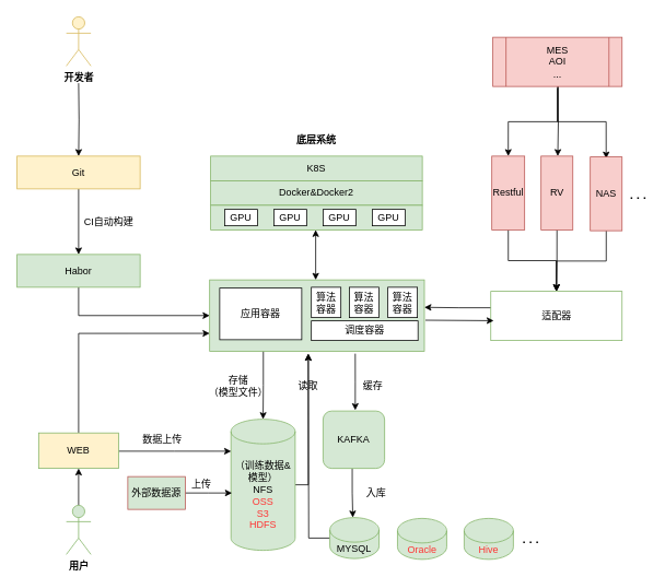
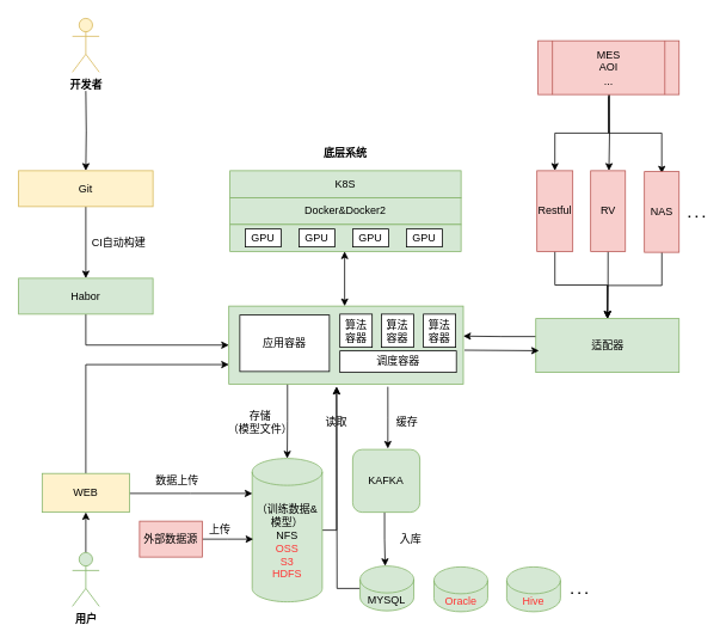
  <mxCell id="0" />
  <mxCell id="1" parent="0" />
  <mxCell id="2" value="K8S" style="rounded=0;whiteSpace=wrap;html=1;fillColor=#d5e8d4;strokeColor=#82b366;" parent="1" vertex="1"><mxGeometry x="256" y="190" width="258" height="30" as="geometry" /></mxCell>
  <mxCell id="3" value="Docker&amp;amp;Docker2" style="rounded=0;whiteSpace=wrap;html=1;fillColor=#d5e8d4;strokeColor=#82b366;" parent="1" vertex="1"><mxGeometry x="256" y="220" width="258" height="30" as="geometry" /></mxCell>
  <mxCell id="4" style="edgeStyle=orthogonalEdgeStyle;rounded=0;orthogonalLoop=1;jettySize=auto;html=1;" parent="1" edge="1"><mxGeometry relative="1" as="geometry"><mxPoint x="432.25" y="431" as="sourcePoint" /><mxPoint x="432.25" y="500" as="targetPoint" /><Array as="points"><mxPoint x="432.25" y="431" /><mxPoint x="432.25" y="466" /><mxPoint x="432.25" y="466" /></Array></mxGeometry></mxCell>
  <mxCell id="5" style="edgeStyle=orthogonalEdgeStyle;rounded=0;orthogonalLoop=1;jettySize=auto;html=1;entryX=0.5;entryY=0;entryDx=0;entryDy=0;entryPerimeter=0;exitX=0.25;exitY=1;exitDx=0;exitDy=0;" parent="1" source="6" target="10" edge="1"><mxGeometry relative="1" as="geometry" /></mxCell>
  <mxCell id="6" value="" style="rounded=0;whiteSpace=wrap;html=1;fillColor=#d5e8d4;strokeColor=#82b366;" parent="1" vertex="1"><mxGeometry x="254.75" y="341" width="261.75" height="87" as="geometry" /></mxCell>
  <mxCell id="7" value="算法容器" style="rounded=0;whiteSpace=wrap;html=1;" parent="1" vertex="1"><mxGeometry x="378.75" y="350" width="36" height="37" as="geometry" /></mxCell>
  <mxCell id="8" value="调度容器" style="rounded=0;whiteSpace=wrap;html=1;" parent="1" vertex="1"><mxGeometry x="378.75" y="391" width="130" height="24" as="geometry" /></mxCell>
  <mxCell id="9" style="edgeStyle=orthogonalEdgeStyle;rounded=0;orthogonalLoop=1;jettySize=auto;html=1;" parent="1" source="10" edge="1"><mxGeometry relative="1" as="geometry"><mxPoint x="375" y="431" as="targetPoint" /><Array as="points"><mxPoint x="375" y="591" /></Array></mxGeometry></mxCell>
  <mxCell id="10" value="（训练数据&amp;amp;模型）&lt;br&gt;NFS&lt;br&gt;&lt;font color=&quot;#ff3333&quot;&gt;OSS&lt;br&gt;S3&lt;br&gt;HDFS&lt;br&gt;&lt;/font&gt;" style="shape=cylinder3;whiteSpace=wrap;html=1;boundedLbl=1;backgroundOutline=1;size=15;fillColor=#d5e8d4;strokeColor=#82b366;" parent="1" vertex="1"><mxGeometry x="280.75" y="511" width="78.25" height="160" as="geometry" /></mxCell>
  <mxCell id="11" style="edgeStyle=orthogonalEdgeStyle;rounded=0;orthogonalLoop=1;jettySize=auto;html=1;" parent="1" source="12" edge="1"><mxGeometry relative="1" as="geometry"><mxPoint x="375" y="431" as="targetPoint" /></mxGeometry></mxCell>
  <mxCell id="12" value="MYSQL" style="shape=cylinder3;whiteSpace=wrap;html=1;boundedLbl=1;backgroundOutline=1;size=15;fillColor=#d5e8d4;strokeColor=#82b366;" parent="1" vertex="1"><mxGeometry x="401.25" y="631" width="60" height="50" as="geometry" /></mxCell>
  <mxCell id="13" style="edgeStyle=orthogonalEdgeStyle;rounded=0;orthogonalLoop=1;jettySize=auto;html=1;entryX=0.5;entryY=1;entryDx=0;entryDy=0;" parent="1" source="14" target="43" edge="1"><mxGeometry relative="1" as="geometry" /></mxCell>
  <mxCell id="14" value="&lt;b&gt;用户&lt;/b&gt;" style="shape=umlActor;verticalLabelPosition=bottom;verticalAlign=top;html=1;outlineConnect=0;fillColor=#d5e8d4;strokeColor=#82b366;" parent="1" vertex="1"><mxGeometry x="80" y="616" width="30" height="60" as="geometry" /></mxCell>
  <mxCell id="15" style="edgeStyle=orthogonalEdgeStyle;rounded=0;orthogonalLoop=1;jettySize=auto;html=1;entryX=0.5;entryY=0;entryDx=0;entryDy=0;entryPerimeter=0;" parent="1" edge="1"><mxGeometry relative="1" as="geometry"><mxPoint x="428.571" y="571" as="sourcePoint" /><mxPoint x="429.25" y="631" as="targetPoint" /><Array as="points"><mxPoint x="429" y="601" /><mxPoint x="429" y="601" /></Array></mxGeometry></mxCell>
  <mxCell id="16" value="KAFKA" style="rounded=1;whiteSpace=wrap;html=1;fillColor=#d5e8d4;strokeColor=#82b366;" parent="1" vertex="1"><mxGeometry x="393" y="501" width="75" height="70" as="geometry" /></mxCell>
  <mxCell id="17" value="应用容器" style="rounded=0;whiteSpace=wrap;html=1;" parent="1" vertex="1"><mxGeometry x="267" y="351" width="100" height="63" as="geometry" /></mxCell>
  <mxCell id="18" style="edgeStyle=orthogonalEdgeStyle;rounded=0;orthogonalLoop=1;jettySize=auto;html=1;exitX=0.5;exitY=1;exitDx=0;exitDy=0;entryX=0.5;entryY=0;entryDx=0;entryDy=0;" parent="1" source="21" target="40" edge="1"><mxGeometry relative="1" as="geometry"><Array as="points"><mxPoint x="679" y="148" /><mxPoint x="619" y="148" /></Array></mxGeometry></mxCell>
  <mxCell id="19" style="edgeStyle=orthogonalEdgeStyle;rounded=0;orthogonalLoop=1;jettySize=auto;html=1;entryX=0.5;entryY=0;entryDx=0;entryDy=0;" parent="1" edge="1"><mxGeometry relative="1" as="geometry"><mxPoint x="679.76" y="105" as="sourcePoint" /><mxPoint x="679.125" y="190" as="targetPoint" /><Array as="points"><mxPoint x="680" y="148" /><mxPoint x="679" y="148" /></Array></mxGeometry></mxCell>
  <mxCell id="20" style="edgeStyle=orthogonalEdgeStyle;rounded=0;orthogonalLoop=1;jettySize=auto;html=1;entryX=0.5;entryY=0;entryDx=0;entryDy=0;" parent="1" edge="1"><mxGeometry relative="1" as="geometry"><Array as="points"><mxPoint x="679" y="148" /><mxPoint x="738" y="148" /></Array><mxPoint x="678.76" y="107" as="sourcePoint" /><mxPoint x="738.125" y="193" as="targetPoint" /></mxGeometry></mxCell>
  <mxCell id="21" value="MES&lt;br&gt;AOI&lt;br&gt;..." style="shape=process;whiteSpace=wrap;html=1;backgroundOutline=1;fillColor=#f8cecc;strokeColor=#b85450;" parent="1" vertex="1"><mxGeometry x="600" y="45" width="157.5" height="60" as="geometry" /></mxCell>
  <mxCell id="22" style="edgeStyle=orthogonalEdgeStyle;rounded=0;orthogonalLoop=1;jettySize=auto;html=1;exitX=0.5;exitY=1;exitDx=0;exitDy=0;entryX=0.5;entryY=0;entryDx=0;entryDy=0;" parent="1" source="23" target="27" edge="1"><mxGeometry relative="1" as="geometry" /></mxCell>
  <mxCell id="23" value="RV" style="rounded=0;whiteSpace=wrap;html=1;fillColor=#f8cecc;strokeColor=#b85450;" parent="1" vertex="1"><mxGeometry x="658.75" y="190" width="38.75" height="90" as="geometry" /></mxCell>
  <mxCell id="24" style="edgeStyle=orthogonalEdgeStyle;rounded=0;orthogonalLoop=1;jettySize=auto;html=1;entryX=0.5;entryY=0;entryDx=0;entryDy=0;" parent="1" source="25" target="27" edge="1"><mxGeometry relative="1" as="geometry" /></mxCell>
  <mxCell id="25" value="NAS" style="rounded=0;whiteSpace=wrap;html=1;fillColor=#f8cecc;strokeColor=#b85450;" parent="1" vertex="1"><mxGeometry x="718.75" y="191" width="38.75" height="90" as="geometry" /></mxCell>
  <mxCell id="26" style="edgeStyle=orthogonalEdgeStyle;rounded=0;orthogonalLoop=1;jettySize=auto;html=1;exitX=0;exitY=0.5;exitDx=0;exitDy=0;entryX=1;entryY=0.5;entryDx=0;entryDy=0;" parent="1" edge="1"><mxGeometry relative="1" as="geometry"><mxPoint x="600.75" y="375" as="sourcePoint" /><mxPoint x="516.5" y="374.5" as="targetPoint" /><Array as="points"><mxPoint x="559" y="375" /></Array></mxGeometry></mxCell>
- <mxCell id="27" value="适配器" style="rounded=0;whiteSpace=wrap;html=1;fillColor=#ffffff;strokeColor=#82b366;" parent="1" vertex="1"><mxGeometry x="597.5" y="355" width="160" height="60" as="geometry" /></mxCell>
+ <mxCell id="27" value="适配器" style="rounded=0;whiteSpace=wrap;html=1;fillColor=#d5e8d4;strokeColor=#82b366;" parent="1" vertex="1"><mxGeometry x="597.5" y="355" width="160" height="60" as="geometry" /></mxCell>
  <mxCell id="28" value="" style="rounded=0;whiteSpace=wrap;html=1;fillColor=#d5e8d4;strokeColor=#82b366;" parent="1" vertex="1"><mxGeometry x="256" y="250" width="258" height="30" as="geometry" /></mxCell>
  <mxCell id="29" value="GPU" style="rounded=0;whiteSpace=wrap;html=1;" parent="1" vertex="1"><mxGeometry x="273" y="255" width="40" height="20" as="geometry" /></mxCell>
  <mxCell id="30" value="GPU" style="rounded=0;whiteSpace=wrap;html=1;" parent="1" vertex="1"><mxGeometry x="333" y="255" width="40" height="20" as="geometry" /></mxCell>
  <mxCell id="31" value="GPU" style="rounded=0;whiteSpace=wrap;html=1;" parent="1" vertex="1"><mxGeometry x="393" y="255" width="40" height="20" as="geometry" /></mxCell>
  <mxCell id="32" value="GPU" style="rounded=0;whiteSpace=wrap;html=1;" parent="1" vertex="1"><mxGeometry x="453" y="255" width="40" height="20" as="geometry" /></mxCell>
  <mxCell id="33" style="edgeStyle=orthogonalEdgeStyle;rounded=0;orthogonalLoop=1;jettySize=auto;html=1;entryX=0;entryY=0.5;entryDx=0;entryDy=0;" parent="1" source="34" target="6" edge="1"><mxGeometry relative="1" as="geometry"><Array as="points"><mxPoint x="95" y="385" /></Array></mxGeometry></mxCell>
  <mxCell id="34" value="Habor" style="rounded=0;whiteSpace=wrap;html=1;fillColor=#d5e8d4;strokeColor=#82b366;" parent="1" vertex="1"><mxGeometry x="20" y="310" width="150" height="40" as="geometry" /></mxCell>
  <mxCell id="35" style="edgeStyle=orthogonalEdgeStyle;rounded=0;orthogonalLoop=1;jettySize=auto;html=1;exitX=0.5;exitY=1;exitDx=0;exitDy=0;entryX=0.5;entryY=0;entryDx=0;entryDy=0;" parent="1" source="36" target="34" edge="1"><mxGeometry relative="1" as="geometry" /></mxCell>
  <mxCell id="36" value="Git" style="rounded=0;whiteSpace=wrap;html=1;fillColor=#fff2cc;strokeColor=#d6b656;" parent="1" vertex="1"><mxGeometry x="20" y="190" width="150" height="40" as="geometry" /></mxCell>
  <mxCell id="37" style="edgeStyle=orthogonalEdgeStyle;rounded=0;orthogonalLoop=1;jettySize=auto;html=1;entryX=0.5;entryY=0;entryDx=0;entryDy=0;" parent="1" target="36" edge="1"><mxGeometry relative="1" as="geometry"><mxPoint x="95" y="101" as="sourcePoint" /></mxGeometry></mxCell>
  <mxCell id="38" value="&lt;b&gt;开发者&lt;/b&gt;" style="shape=umlActor;verticalLabelPosition=bottom;verticalAlign=top;html=1;outlineConnect=0;fillColor=#fff2cc;strokeColor=#d6b656;" parent="1" vertex="1"><mxGeometry x="80" y="20" width="30" height="60" as="geometry" /></mxCell>
  <mxCell id="39" style="edgeStyle=orthogonalEdgeStyle;rounded=0;orthogonalLoop=1;jettySize=auto;html=1;entryX=0.5;entryY=0;entryDx=0;entryDy=0;" parent="1" source="40" target="27" edge="1"><mxGeometry relative="1" as="geometry" /></mxCell>
  <mxCell id="40" value="Restful" style="rounded=0;whiteSpace=wrap;html=1;fillColor=#f8cecc;strokeColor=#b85450;" parent="1" vertex="1"><mxGeometry x="598.75" y="190" width="40" height="90" as="geometry" /></mxCell>
  <mxCell id="41" style="edgeStyle=orthogonalEdgeStyle;rounded=0;orthogonalLoop=1;jettySize=auto;html=1;exitX=0.5;exitY=0;exitDx=0;exitDy=0;entryX=0;entryY=0.75;entryDx=0;entryDy=0;" parent="1" source="43" target="6" edge="1"><mxGeometry relative="1" as="geometry" /></mxCell>
  <mxCell id="42" style="edgeStyle=orthogonalEdgeStyle;rounded=0;orthogonalLoop=1;jettySize=auto;html=1;entryX=0.003;entryY=0.244;entryDx=0;entryDy=0;entryPerimeter=0;" parent="1" source="43" target="10" edge="1"><mxGeometry relative="1" as="geometry"><mxPoint x="275" y="549.375" as="targetPoint" /><Array as="points"><mxPoint x="212" y="549" /></Array></mxGeometry></mxCell>
  <mxCell id="43" value="WEB" style="rounded=0;whiteSpace=wrap;html=1;fillColor=#fff2cc;strokeColor=#82b366;" parent="1" vertex="1"><mxGeometry x="46.25" y="527.75" width="97.5" height="43.25" as="geometry" /></mxCell>
  <mxCell id="44" value="&lt;b&gt;底层系统&lt;/b&gt;" style="text;html=1;strokeColor=none;fillColor=none;align=center;verticalAlign=middle;whiteSpace=wrap;rounded=0;" parent="1" vertex="1"><mxGeometry x="354.75" y="161" width="60" height="20" as="geometry" /></mxCell>
  <mxCell id="45" value="CI自动构建" style="text;html=1;strokeColor=none;fillColor=none;align=center;verticalAlign=middle;whiteSpace=wrap;rounded=0;" parent="1" vertex="1"><mxGeometry x="99" y="261" width="66" height="20" as="geometry" /></mxCell>
  <mxCell id="46" value="数据上传" style="text;html=1;strokeColor=none;fillColor=none;align=center;verticalAlign=middle;whiteSpace=wrap;rounded=0;" parent="1" vertex="1"><mxGeometry x="170" y="526" width="55" height="20" as="geometry" /></mxCell>
  <mxCell id="47" style="edgeStyle=orthogonalEdgeStyle;rounded=0;orthogonalLoop=1;jettySize=auto;html=1;" parent="1" source="48" edge="1"><mxGeometry relative="1" as="geometry"><mxPoint x="282" y="601" as="targetPoint" /></mxGeometry></mxCell>
- <mxCell id="48" value="外部数据源" style="rounded=0;whiteSpace=wrap;html=1;fillColor=#d5e8d4;strokeColor=#b85450;" parent="1" vertex="1"><mxGeometry x="155" y="581" width="70" height="40" as="geometry" /></mxCell>
+ <mxCell id="48" value="外部数据源" style="rounded=0;whiteSpace=wrap;html=1;fillColor=#f8cecc;strokeColor=#b85450;" parent="1" vertex="1"><mxGeometry x="155" y="581" width="70" height="40" as="geometry" /></mxCell>
  <mxCell id="49" value="存储&lt;br&gt;（模型文件）" style="text;html=1;strokeColor=none;fillColor=none;align=center;verticalAlign=middle;whiteSpace=wrap;rounded=0;" parent="1" vertex="1"><mxGeometry x="231" y="461" width="118" height="20" as="geometry" /></mxCell>
  <mxCell id="50" value="入库" style="text;html=1;strokeColor=none;fillColor=none;align=center;verticalAlign=middle;whiteSpace=wrap;rounded=0;" parent="1" vertex="1"><mxGeometry x="437.75" y="591" width="40" height="20" as="geometry" /></mxCell>
  <mxCell id="51" value="" style="endArrow=classic;startArrow=classic;html=1;" parent="1" edge="1"><mxGeometry width="50" height="50" relative="1" as="geometry"><mxPoint x="384" y="341" as="sourcePoint" /><mxPoint x="384" y="280" as="targetPoint" /></mxGeometry></mxCell>
  <mxCell id="52" value="" style="endArrow=none;dashed=1;html=1;dashPattern=1 3;strokeWidth=2;" parent="1" edge="1"><mxGeometry width="50" height="50" relative="1" as="geometry"><mxPoint x="768" y="241" as="sourcePoint" /><mxPoint x="788" y="241" as="targetPoint" /></mxGeometry></mxCell>
  <mxCell id="53" value="&lt;font color=&quot;#ff3333&quot;&gt;Oracle&lt;/font&gt;" style="shape=cylinder3;whiteSpace=wrap;html=1;boundedLbl=1;backgroundOutline=1;size=15;fillColor=#d5e8d4;strokeColor=#82b366;" parent="1" vertex="1"><mxGeometry x="483.75" y="632" width="60" height="50" as="geometry" /></mxCell>
  <mxCell id="54" value="缓存" style="text;html=1;strokeColor=none;fillColor=none;align=center;verticalAlign=middle;whiteSpace=wrap;rounded=0;" parent="1" vertex="1"><mxGeometry x="434" y="461" width="40" height="20" as="geometry" /></mxCell>
  <mxCell id="55" value="读取" style="text;html=1;strokeColor=none;fillColor=none;align=center;verticalAlign=middle;whiteSpace=wrap;rounded=0;" parent="1" vertex="1"><mxGeometry x="354.75" y="461" width="40" height="20" as="geometry" /></mxCell>
  <mxCell id="56" value="上传" style="text;html=1;strokeColor=none;fillColor=none;align=center;verticalAlign=middle;whiteSpace=wrap;rounded=0;" parent="1" vertex="1"><mxGeometry x="225" y="581" width="40" height="20" as="geometry" /></mxCell>
  <mxCell id="57" value="&lt;font color=&quot;#ff3333&quot;&gt;Hive&lt;/font&gt;" style="shape=cylinder3;whiteSpace=wrap;html=1;boundedLbl=1;backgroundOutline=1;size=15;fillColor=#d5e8d4;strokeColor=#82b366;" parent="1" vertex="1"><mxGeometry x="565" y="632" width="60" height="50" as="geometry" /></mxCell>
  <mxCell id="58" value="" style="endArrow=none;dashed=1;html=1;dashPattern=1 3;strokeWidth=2;" parent="1" edge="1"><mxGeometry width="50" height="50" relative="1" as="geometry"><mxPoint x="655" y="661" as="sourcePoint" /><mxPoint x="635" y="661" as="targetPoint" /></mxGeometry></mxCell>
  <mxCell id="59" value="算法容器" style="rounded=0;whiteSpace=wrap;html=1;" parent="1" vertex="1"><mxGeometry x="425.25" y="350" width="36" height="37" as="geometry" /></mxCell>
  <mxCell id="60" value="算法容器" style="rounded=0;whiteSpace=wrap;html=1;" parent="1" vertex="1"><mxGeometry x="472" y="350" width="36" height="37" as="geometry" /></mxCell>
  <mxCell id="61" value="" style="endArrow=classic;html=1;entryX=0.007;entryY=0.713;entryDx=0;entryDy=0;exitX=1.005;exitY=0.646;exitDx=0;exitDy=0;exitPerimeter=0;entryPerimeter=0;" parent="1" edge="1"><mxGeometry width="50" height="50" relative="1" as="geometry"><mxPoint x="517.809" y="390.202" as="sourcePoint" /><mxPoint x="601.013" y="390.78" as="targetPoint" /></mxGeometry></mxCell>
